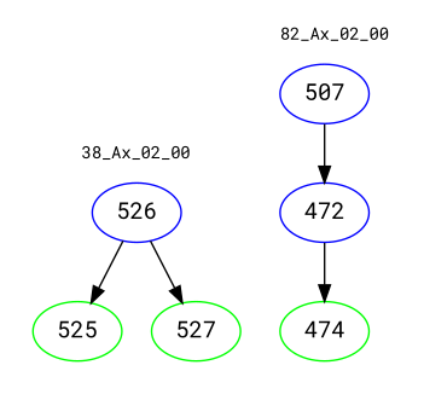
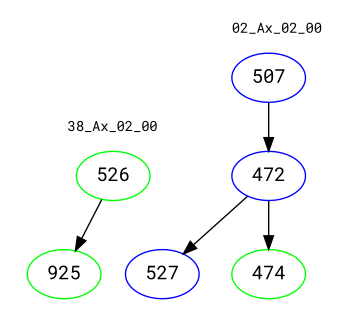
  digraph {
    fontname="Roboto Mono"
    node [color=blue fontname="Roboto Mono"]
    edge [color=black fontname="Roboto Mono"]
    n1 [label=472]
    n2 [color=green label=474]
    n3 [label=507]
-   n4 [label=526]
-   n5 [color=green label=525]
-   n6 [color=green label=527]
+   n4 [color=green label=526]
+   n5 [color=green label=925]
+   n6 [label=527]
    subgraph cluster_1 {
      color=white
      fontsize=10
-     label="82_Ax_02_00"
+     label="02_Ax_02_00"
      n1
      n2
      n3
    }
    subgraph cluster_2 {
      color=white
      fontsize=10
      label="38_Ax_02_00"
      n4
      n5
      n6
    }
    n1 -> n2
    n3 -> n1
    n4 -> n5
-   n4 -> n6
+   n1 -> n6
  }
